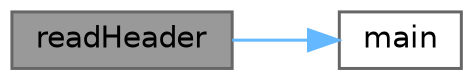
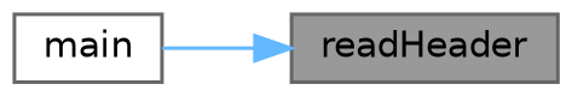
  digraph {
    rankdir=RL
    node [fontname=Helvetica fontsize=10 shape=box style=filled]
    n1 [color=gray40 fillcolor=grey60 fontcolor=black height=0.2 label=readHeader width=0.4]
    n2 [color=grey40 fillcolor=white height=0.2 label=main width=0.4]
-   n2 -> n1 [color=steelblue1 dir=back fontname=Helvetica fontsize=10 labelfontname=Helvetica labelfontsize=10 style=solid]
+   n1 -> n2 [color=steelblue1 dir=back fontname=Helvetica fontsize=10 labelfontname=Helvetica labelfontsize=10 style=solid]
  }
